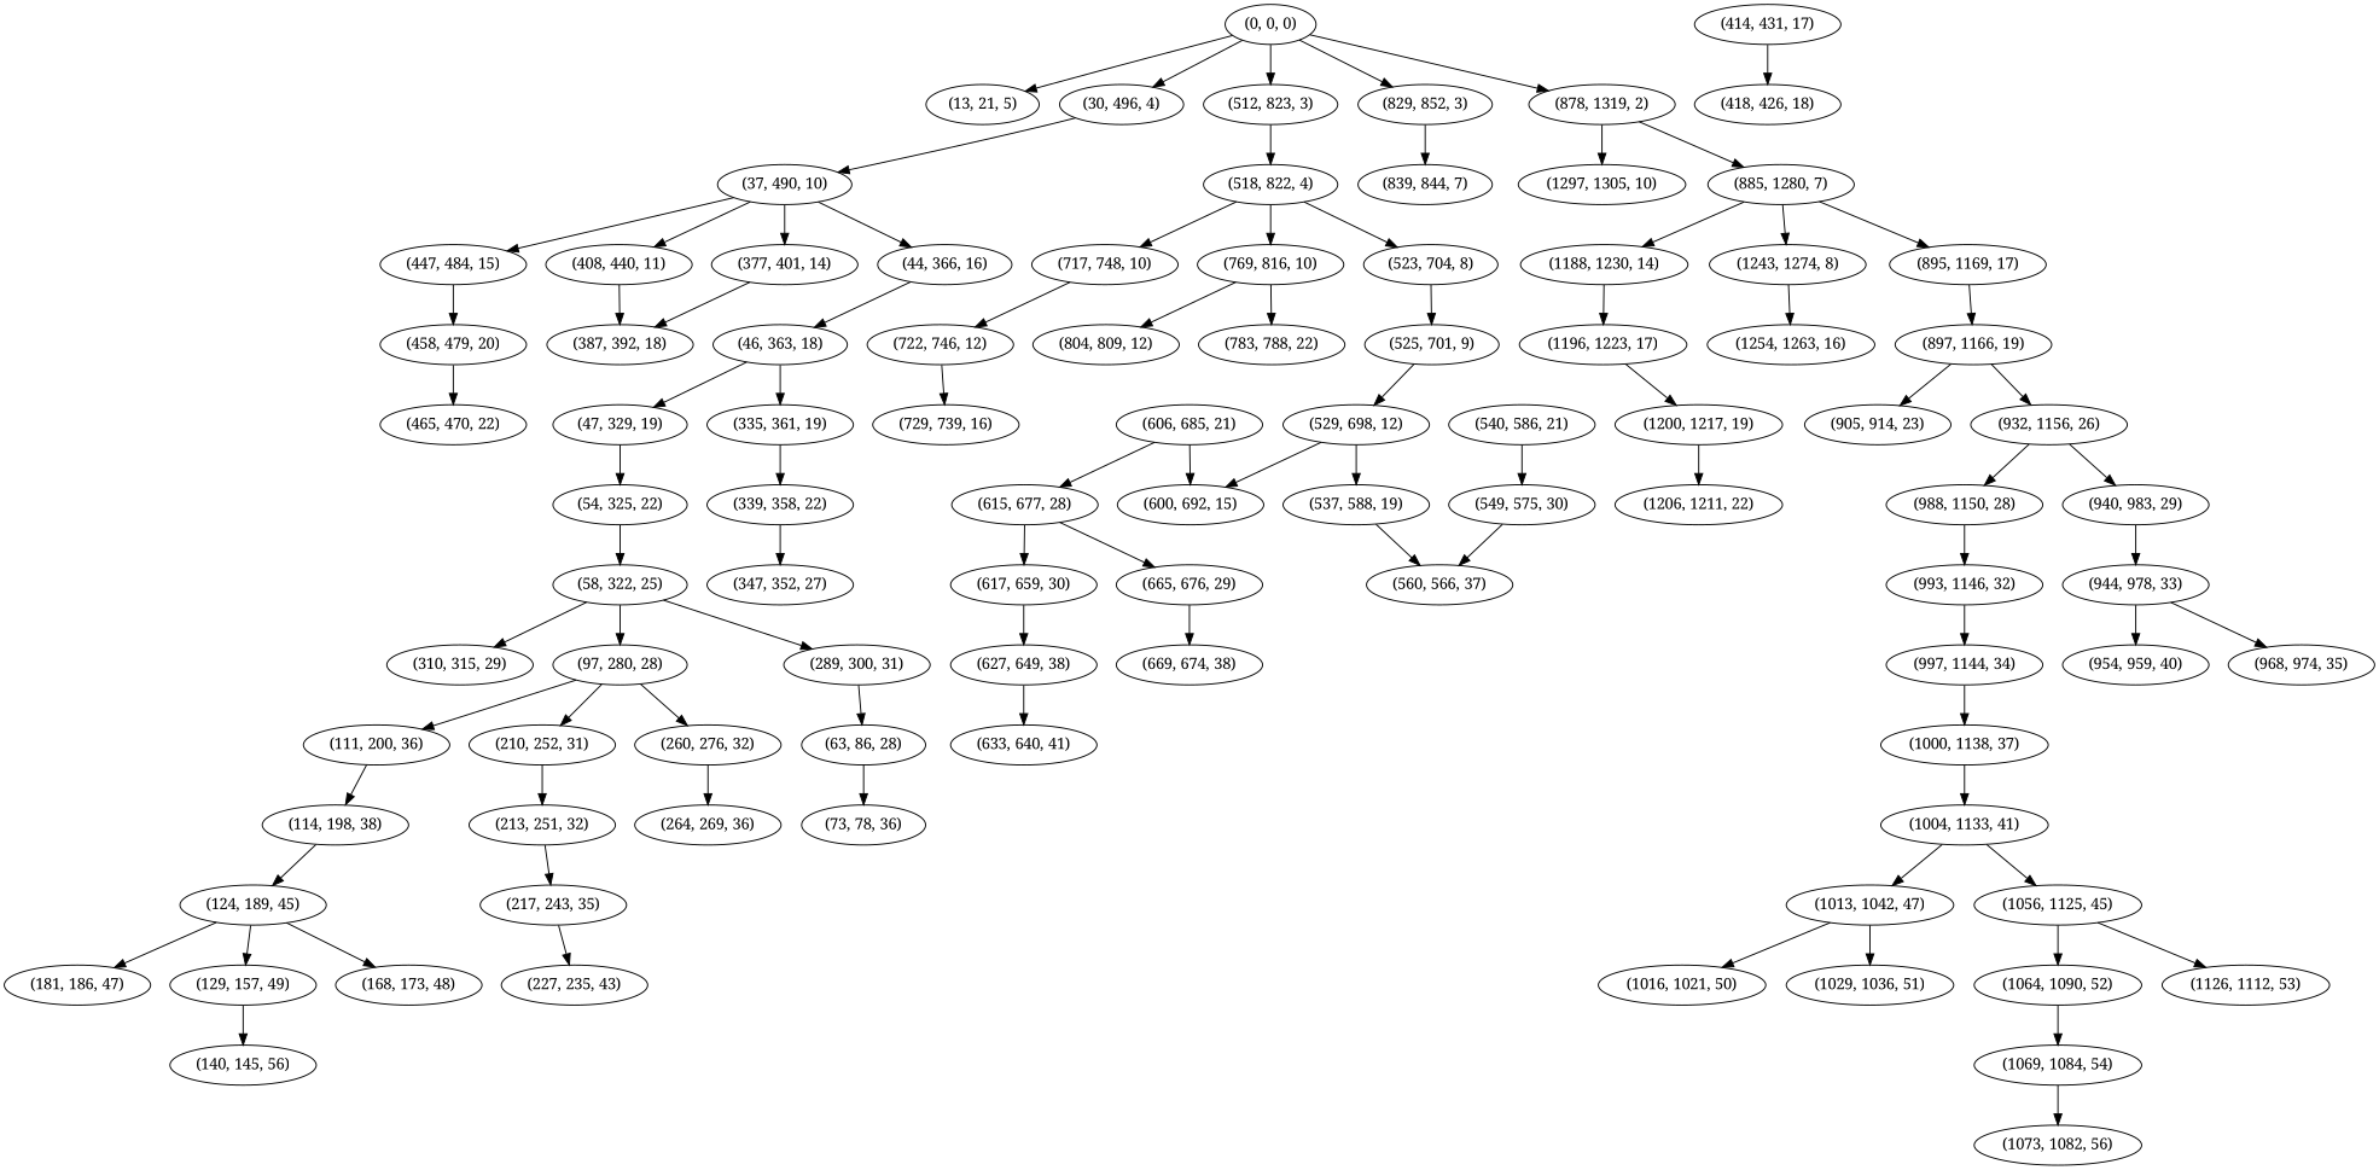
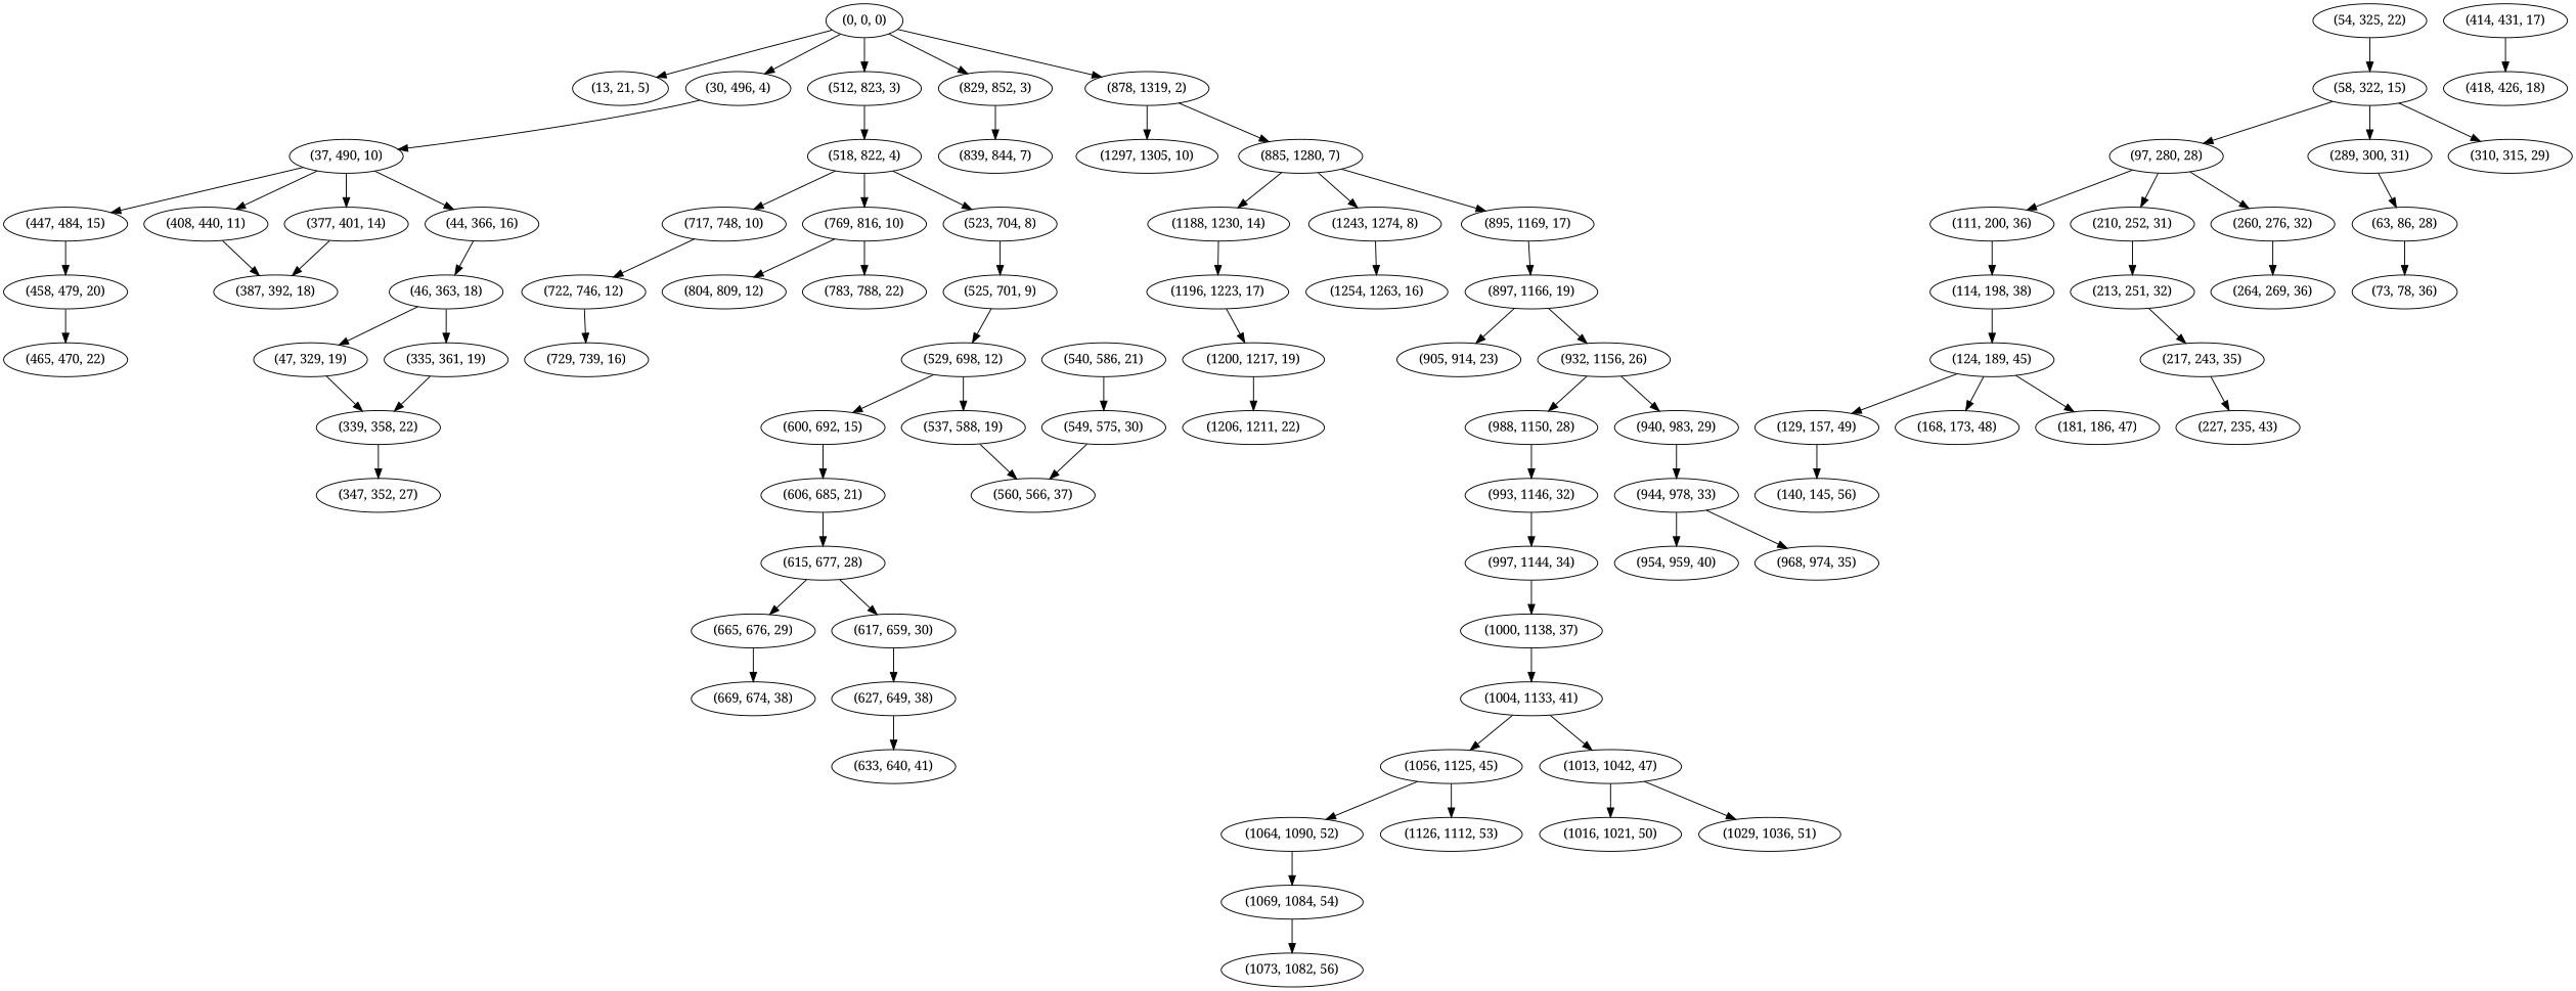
  digraph {
    fontname="Noto Serif"
    node [fontname="Noto Serif"]
    edge [fontname="Noto Serif"]
    "(0, 0, 0)"
    "(13, 21, 5)"
    "(30, 496, 4)"
    "(512, 823, 3)"
    "(829, 852, 3)"
    "(878, 1319, 2)"
    "(37, 490, 10)"
    "(518, 822, 4)"
    "(839, 844, 7)"
    "(885, 1280, 7)"
    "(1297, 1305, 10)"
    "(44, 366, 16)"
    "(377, 401, 14)"
    "(408, 440, 11)"
    "(447, 484, 15)"
    "(46, 363, 18)"
    "(387, 392, 18)"
    "(458, 479, 20)"
    "(47, 329, 19)"
    "(335, 361, 19)"
    "(54, 325, 22)"
    "(339, 358, 22)"
-   "(58, 322, 25)"
+   "(58, 322, 25)" [label="(58, 322, 15)"]
    "(97, 280, 28)"
    "(289, 300, 31)"
    "(310, 315, 29)"
    "(63, 86, 28)"
    "(73, 78, 36)"
    "(111, 200, 36)"
    "(210, 252, 31)"
    "(260, 276, 32)"
    "(114, 198, 38)"
    "(213, 251, 32)"
    "(264, 269, 36)"
    "(124, 189, 45)"
    "(129, 157, 49)"
    "(168, 173, 48)"
    "(181, 186, 47)"
    "(140, 145, 56)"
    "(217, 243, 35)"
    "(227, 235, 43)"
    "(347, 352, 27)"
    "(414, 431, 17)"
    "(418, 426, 18)"
    "(465, 470, 22)"
    "(523, 704, 8)"
    "(717, 748, 10)"
    "(769, 816, 10)"
    "(525, 701, 9)"
    "(722, 746, 12)"
    "(783, 788, 22)"
    "(804, 809, 12)"
    "(529, 698, 12)"
    "(537, 588, 19)"
    "(600, 692, 15)"
    "(560, 566, 37)"
    "(606, 685, 21)"
    "(540, 586, 21)"
    "(549, 575, 30)"
    "(615, 677, 28)"
    "(617, 659, 30)"
    "(665, 676, 29)"
    "(627, 649, 38)"
    n64 [label="(669, 674, 38)"]
    "(633, 640, 41)"
    "(729, 739, 16)"
    "(895, 1169, 17)"
    "(1188, 1230, 14)"
    "(1243, 1274, 8)"
    "(897, 1166, 19)"
    "(1196, 1223, 17)"
    "(1254, 1263, 16)"
    "(905, 914, 23)"
    "(932, 1156, 26)"
    "(940, 983, 29)"
    "(988, 1150, 28)"
    "(944, 978, 33)"
    "(993, 1146, 32)"
    "(954, 959, 40)"
    "(968, 974, 35)"
    "(997, 1144, 34)"
    "(1000, 1138, 37)"
    "(1004, 1133, 41)"
    "(1013, 1042, 47)"
    "(1056, 1125, 45)"
    "(1016, 1021, 50)"
    "(1029, 1036, 51)"
    "(1064, 1090, 52)"
    n89 [label="(1126, 1112, 53)"]
    "(1069, 1084, 54)"
    "(1073, 1082, 56)"
    "(1200, 1217, 19)"
    "(1206, 1211, 22)"
    "(0, 0, 0)" -> "(13, 21, 5)"
    "(0, 0, 0)" -> "(30, 496, 4)"
    "(0, 0, 0)" -> "(512, 823, 3)"
    "(0, 0, 0)" -> "(829, 852, 3)"
    "(0, 0, 0)" -> "(878, 1319, 2)"
    "(30, 496, 4)" -> "(37, 490, 10)"
    "(512, 823, 3)" -> "(518, 822, 4)"
    "(829, 852, 3)" -> "(839, 844, 7)"
    "(878, 1319, 2)" -> "(885, 1280, 7)"
    "(878, 1319, 2)" -> "(1297, 1305, 10)"
    "(37, 490, 10)" -> "(44, 366, 16)"
    "(37, 490, 10)" -> "(377, 401, 14)"
    "(37, 490, 10)" -> "(408, 440, 11)"
    "(37, 490, 10)" -> "(447, 484, 15)"
    "(518, 822, 4)" -> "(523, 704, 8)"
    "(518, 822, 4)" -> "(717, 748, 10)"
    "(518, 822, 4)" -> "(769, 816, 10)"
    "(885, 1280, 7)" -> "(895, 1169, 17)"
    "(885, 1280, 7)" -> "(1188, 1230, 14)"
    "(885, 1280, 7)" -> "(1243, 1274, 8)"
    "(44, 366, 16)" -> "(46, 363, 18)"
    "(377, 401, 14)" -> "(387, 392, 18)"
    "(408, 440, 11)" -> "(387, 392, 18)"
    "(447, 484, 15)" -> "(458, 479, 20)"
    "(46, 363, 18)" -> "(47, 329, 19)"
    "(46, 363, 18)" -> "(335, 361, 19)"
    "(458, 479, 20)" -> "(465, 470, 22)"
-   "(47, 329, 19)" -> "(54, 325, 22)"
+   "(47, 329, 19)" -> "(339, 358, 22)"
    "(335, 361, 19)" -> "(339, 358, 22)"
    "(54, 325, 22)" -> "(58, 322, 25)"
    "(339, 358, 22)" -> "(347, 352, 27)"
    "(58, 322, 25)" -> "(97, 280, 28)"
    "(58, 322, 25)" -> "(289, 300, 31)"
    "(58, 322, 25)" -> "(310, 315, 29)"
    "(97, 280, 28)" -> "(111, 200, 36)"
    "(97, 280, 28)" -> "(210, 252, 31)"
    "(97, 280, 28)" -> "(260, 276, 32)"
    "(289, 300, 31)" -> "(63, 86, 28)"
    "(63, 86, 28)" -> "(73, 78, 36)"
    "(111, 200, 36)" -> "(114, 198, 38)"
    "(210, 252, 31)" -> "(213, 251, 32)"
    "(260, 276, 32)" -> "(264, 269, 36)"
    "(114, 198, 38)" -> "(124, 189, 45)"
    "(213, 251, 32)" -> "(217, 243, 35)"
    "(124, 189, 45)" -> "(129, 157, 49)"
    "(124, 189, 45)" -> "(168, 173, 48)"
    "(124, 189, 45)" -> "(181, 186, 47)"
    "(129, 157, 49)" -> "(140, 145, 56)"
    "(217, 243, 35)" -> "(227, 235, 43)"
    "(414, 431, 17)" -> "(418, 426, 18)"
    "(523, 704, 8)" -> "(525, 701, 9)"
    "(717, 748, 10)" -> "(722, 746, 12)"
    "(769, 816, 10)" -> "(783, 788, 22)"
    "(769, 816, 10)" -> "(804, 809, 12)"
    "(525, 701, 9)" -> "(529, 698, 12)"
    "(722, 746, 12)" -> "(729, 739, 16)"
    "(529, 698, 12)" -> "(537, 588, 19)"
    "(529, 698, 12)" -> "(600, 692, 15)"
    "(537, 588, 19)" -> "(560, 566, 37)"
-   "(606, 685, 21)" -> "(600, 692, 15)"
+   "(600, 692, 15)" -> "(606, 685, 21)"
    "(606, 685, 21)" -> "(615, 677, 28)"
    "(540, 586, 21)" -> "(549, 575, 30)"
    "(549, 575, 30)" -> "(560, 566, 37)"
    "(615, 677, 28)" -> "(617, 659, 30)"
    "(615, 677, 28)" -> "(665, 676, 29)"
    "(617, 659, 30)" -> "(627, 649, 38)"
    "(665, 676, 29)" -> n64
    "(627, 649, 38)" -> "(633, 640, 41)"
    "(895, 1169, 17)" -> "(897, 1166, 19)"
    "(1188, 1230, 14)" -> "(1196, 1223, 17)"
    "(1243, 1274, 8)" -> "(1254, 1263, 16)"
    "(897, 1166, 19)" -> "(905, 914, 23)"
    "(897, 1166, 19)" -> "(932, 1156, 26)"
    "(1196, 1223, 17)" -> "(1200, 1217, 19)"
    "(932, 1156, 26)" -> "(940, 983, 29)"
    "(932, 1156, 26)" -> "(988, 1150, 28)"
    "(940, 983, 29)" -> "(944, 978, 33)"
    "(988, 1150, 28)" -> "(993, 1146, 32)"
    "(944, 978, 33)" -> "(954, 959, 40)"
    "(944, 978, 33)" -> "(968, 974, 35)"
    "(993, 1146, 32)" -> "(997, 1144, 34)"
    "(997, 1144, 34)" -> "(1000, 1138, 37)"
    "(1000, 1138, 37)" -> "(1004, 1133, 41)"
    "(1004, 1133, 41)" -> "(1013, 1042, 47)"
    "(1004, 1133, 41)" -> "(1056, 1125, 45)"
    "(1013, 1042, 47)" -> "(1016, 1021, 50)"
    "(1013, 1042, 47)" -> "(1029, 1036, 51)"
    "(1056, 1125, 45)" -> "(1064, 1090, 52)"
    "(1056, 1125, 45)" -> n89
    "(1064, 1090, 52)" -> "(1069, 1084, 54)"
    "(1069, 1084, 54)" -> "(1073, 1082, 56)"
    "(1200, 1217, 19)" -> "(1206, 1211, 22)"
  }
